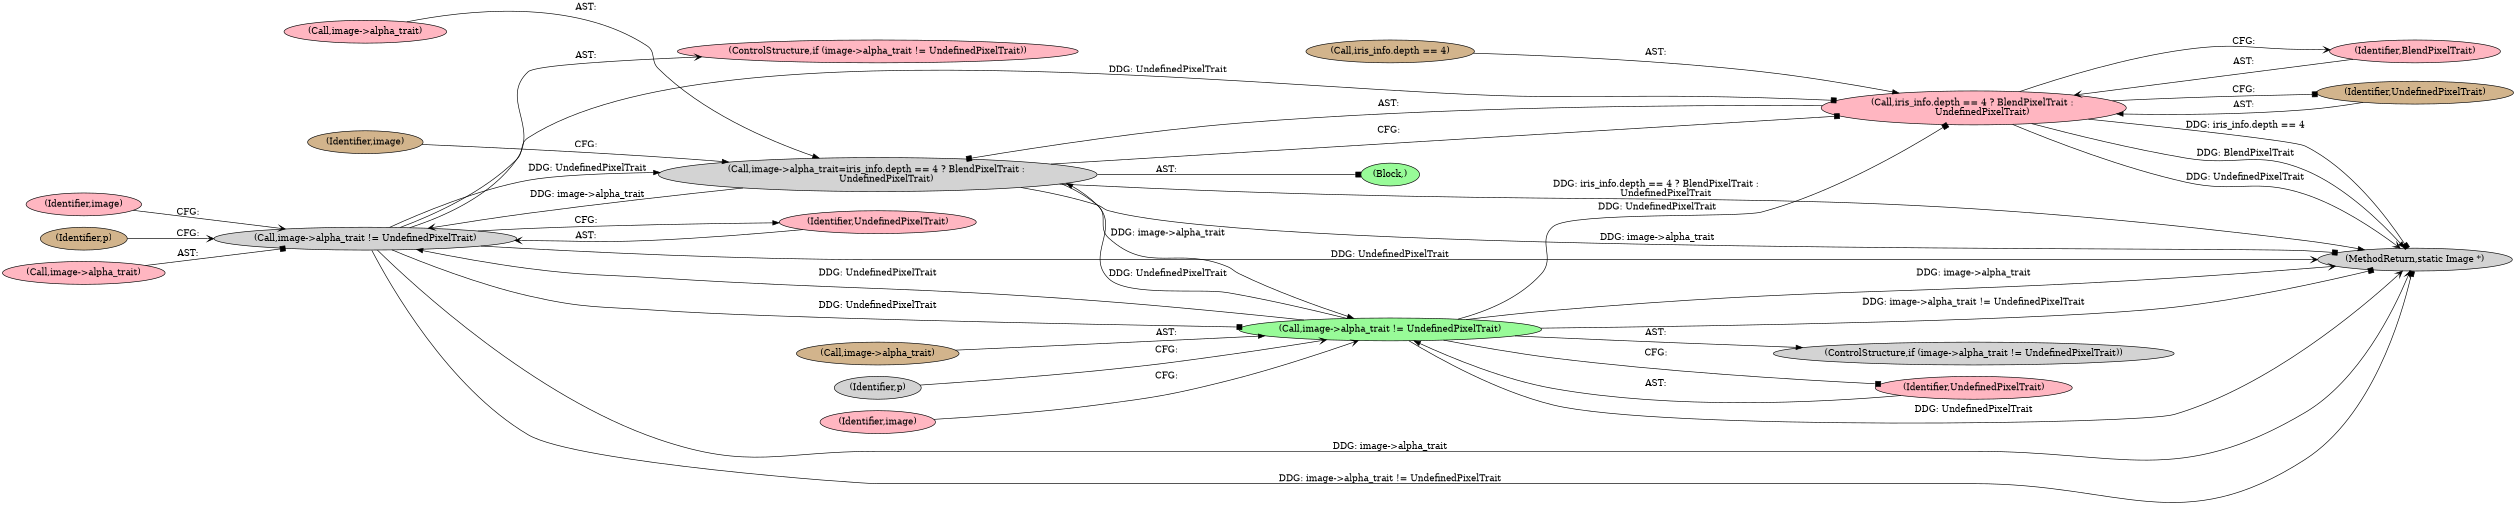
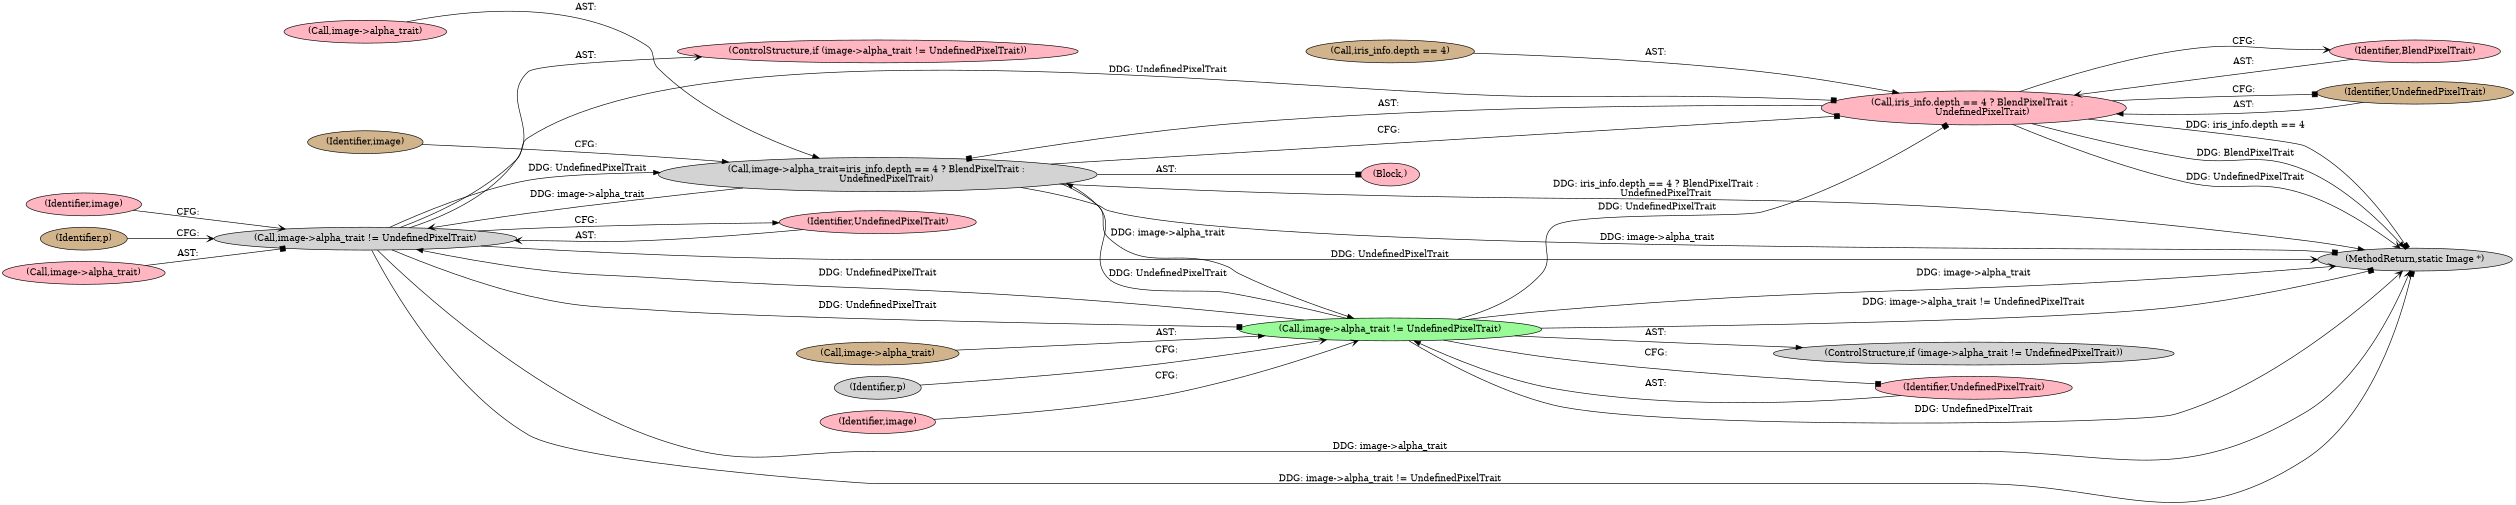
  digraph {
    rankdir=LR
    node [fillcolor=lightpink style=filled]
    edge [arrowhead=normal]
    n1 [fillcolor=lightgrey label="(Call,image->alpha_trait != UndefinedPixelTrait)"]
    n2 [fillcolor=lightgrey label="(Call,image->alpha_trait=iris_info.depth == 4 ? BlendPixelTrait : \n      UndefinedPixelTrait)"]
    n3 [fillcolor=palegreen label="(Call,image->alpha_trait != UndefinedPixelTrait)"]
    n4 [label="(Call,iris_info.depth == 4 ? BlendPixelTrait : \n      UndefinedPixelTrait)"]
    n5 [label="(ControlStructure,if (image->alpha_trait != UndefinedPixelTrait))"]
    n6 [fillcolor=lightgrey label="(MethodReturn,static Image *)"]
    n7 [label="(Identifier,UndefinedPixelTrait)"]
-   n8 [fillcolor=palegreen label="(Block,)"]
+   n8 [label="(Block,)"]
    n9 [fillcolor=lightgrey label="(ControlStructure,if (image->alpha_trait != UndefinedPixelTrait))"]
    n10 [label="(Identifier,UndefinedPixelTrait)"]
    n11 [label="(Identifier,BlendPixelTrait)"]
    n12 [fillcolor=tan label="(Identifier,UndefinedPixelTrait)"]
    n13 [label="(Call,image->alpha_trait)"]
    n14 [fillcolor=tan label="(Call,iris_info.depth == 4)"]
    n15 [fillcolor=lightgrey label="(Identifier,p)"]
    n16 [label="(Identifier,image)"]
    n17 [fillcolor=tan label="(Call,image->alpha_trait)"]
    n18 [fillcolor=tan label="(Identifier,image)"]
    n19 [label="(Identifier,image)"]
    n20 [fillcolor=tan label="(Identifier,p)"]
    n21 [label="(Call,image->alpha_trait)"]
    n1 -> n2 [label="DDG: UndefinedPixelTrait"]
    n1 -> n3 [arrowhead=box label="DDG: UndefinedPixelTrait"]
    n1 -> n4 [arrowhead=box label="DDG: UndefinedPixelTrait"]
    n1 -> n5 [arrowhead=vee label="AST: "]
    n1 -> n6 [arrowhead=vee label="DDG: image->alpha_trait"]
    n1 -> n6 [arrowhead=vee label="DDG: UndefinedPixelTrait"]
    n1 -> n6 [arrowhead=box label="DDG: image->alpha_trait != UndefinedPixelTrait"]
    n1 -> n7 [label="CFG: "]
    n2 -> n1 [arrowhead=vee label="DDG: image->alpha_trait"]
    n2 -> n3 [label="DDG: image->alpha_trait"]
    n2 -> n4 [arrowhead=box label="CFG: "]
    n2 -> n6 [arrowhead=box label="DDG: image->alpha_trait"]
    n2 -> n6 [label="DDG: iris_info.depth == 4 ? BlendPixelTrait : \n      UndefinedPixelTrait"]
    n2 -> n8 [arrowhead=box label="AST: "]
    n3 -> n1 [label="DDG: UndefinedPixelTrait"]
    n3 -> n2 [label="DDG: UndefinedPixelTrait"]
    n3 -> n4 [arrowhead=box label="DDG: UndefinedPixelTrait"]
    n3 -> n6 [arrowhead=vee label="DDG: image->alpha_trait"]
    n3 -> n6 [arrowhead=box label="DDG: image->alpha_trait != UndefinedPixelTrait"]
    n3 -> n6 [arrowhead=vee label="DDG: UndefinedPixelTrait"]
    n3 -> n9 [label="AST: "]
    n3 -> n10 [arrowhead=box label="CFG: "]
    n4 -> n2 [arrowhead=box label="AST: "]
    n4 -> n6 [arrowhead=box label="DDG: iris_info.depth == 4"]
    n4 -> n6 [label="DDG: BlendPixelTrait"]
    n4 -> n6 [arrowhead=vee label="DDG: UndefinedPixelTrait"]
    n4 -> n11 [arrowhead=vee label="CFG: "]
    n4 -> n12 [arrowhead=box label="CFG: "]
    n7 -> n1 [arrowhead=vee label="AST: "]
    n10 -> n3 [label="AST: "]
    n11 -> n4 [arrowhead=vee label="AST: "]
    n12 -> n4 [label="AST: "]
    n13 -> n2 [label="AST: "]
    n14 -> n4 [label="AST: "]
    n15 -> n3 [arrowhead=vee label="CFG: "]
    n16 -> n3 [arrowhead=vee label="CFG: "]
    n17 -> n3 [label="AST: "]
    n18 -> n2 [label="CFG: "]
    n19 -> n1 [arrowhead=vee label="CFG: "]
    n20 -> n1 [arrowhead=vee label="CFG: "]
    n21 -> n1 [arrowhead=box label="AST: "]
  }
